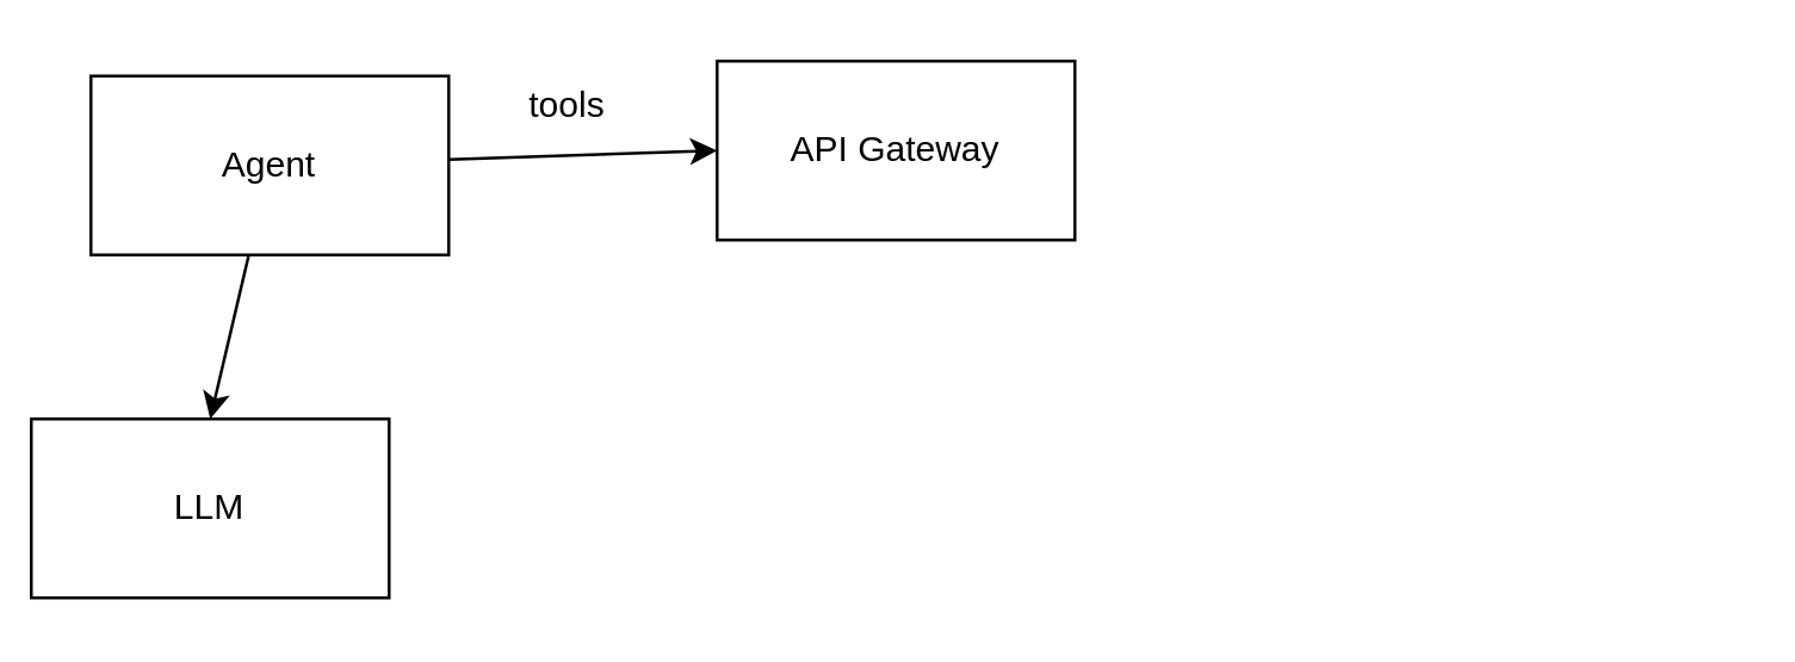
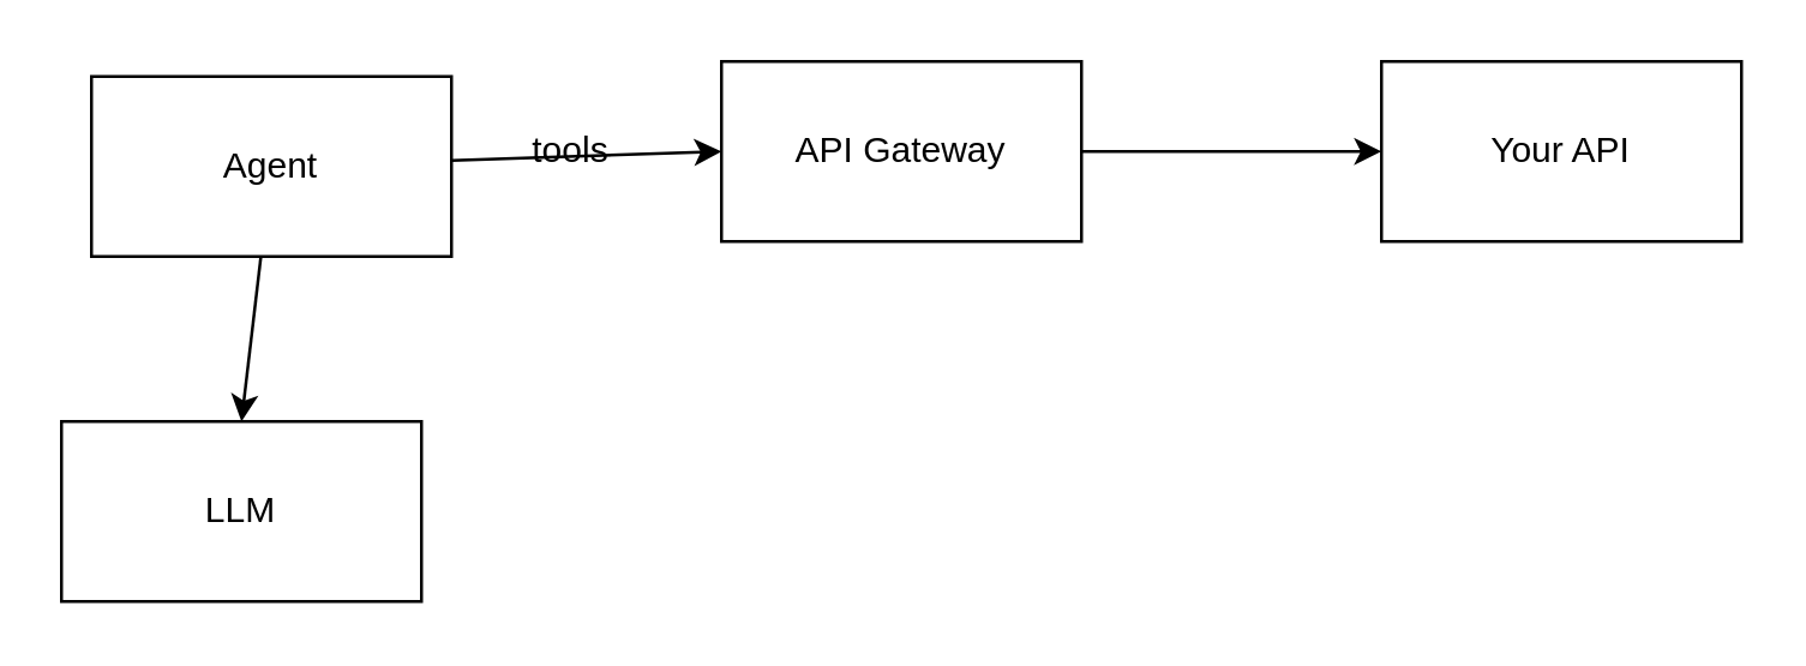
  <mxCell id="0" />
  <mxCell id="1" parent="0" />
  <mxCell id="2" style="edgeStyle=none;html=1;entryX=0;entryY=0.5;entryDx=0;entryDy=0;" edge="1" parent="1" source="4" target="7"><mxGeometry relative="1" as="geometry" /></mxCell>
  <mxCell id="3" style="edgeStyle=none;html=1;entryX=0.5;entryY=0;entryDx=0;entryDy=0;" edge="1" parent="1" source="4" target="9"><mxGeometry relative="1" as="geometry" /></mxCell>
  <mxCell id="4" value="Agent" style="rounded=0;whiteSpace=wrap;html=1;" vertex="1" parent="1"><mxGeometry x="30" y="25" width="120" height="60" as="geometry" /></mxCell>
+ <mxCell id="5" value="Your API" style="rounded=0;whiteSpace=wrap;html=1;" vertex="1" parent="1"><mxGeometry x="460" y="20" width="120" height="60" as="geometry" /></mxCell>
+ <mxCell id="6" style="edgeStyle=none;html=1;" edge="1" parent="1" source="7" target="5"><mxGeometry relative="1" as="geometry" /></mxCell>
  <mxCell id="7" value="API Gateway" style="rounded=0;whiteSpace=wrap;html=1;" vertex="1" parent="1"><mxGeometry x="240" y="20" width="120" height="60" as="geometry" /></mxCell>
- <mxCell id="8" value="tools" style="text;html=1;align=center;verticalAlign=middle;whiteSpace=wrap;rounded=0;" vertex="1" parent="1"><mxGeometry x="160" y="20" width="60" height="30" as="geometry" /></mxCell>
- <mxCell id="9" value="LLM" style="rounded=0;whiteSpace=wrap;html=1;" vertex="1" parent="1"><mxGeometry x="10" y="140" width="120" height="60" as="geometry" /></mxCell>
+ <mxCell id="8" value="tools" style="text;html=1;align=center;verticalAlign=middle;whiteSpace=wrap;rounded=0;" vertex="1" parent="1"><mxGeometry x="160" y="35" width="60" height="30" as="geometry" /></mxCell>
+ <mxCell id="9" value="LLM" style="rounded=0;whiteSpace=wrap;html=1;" vertex="1" parent="1"><mxGeometry x="20" y="140" width="120" height="60" as="geometry" /></mxCell>
